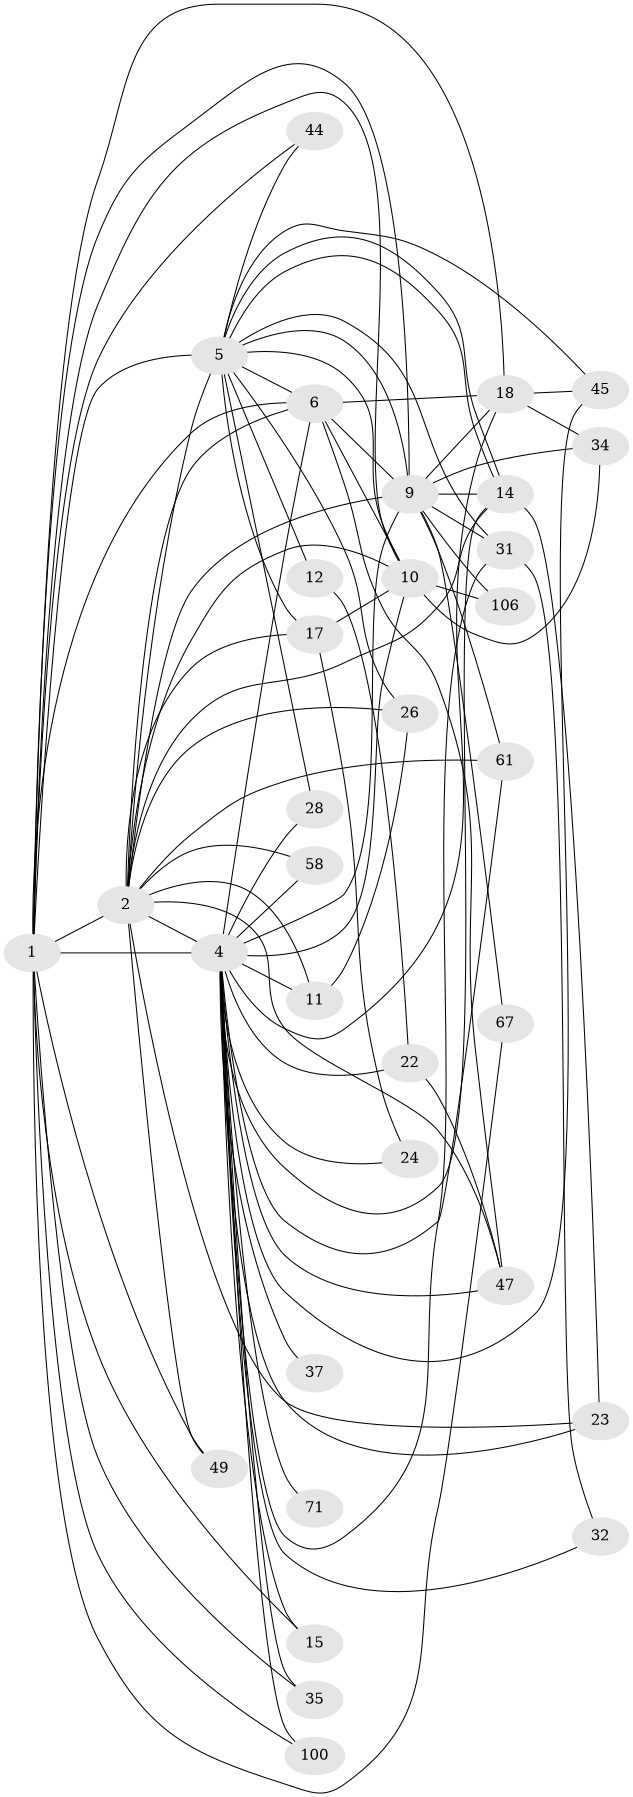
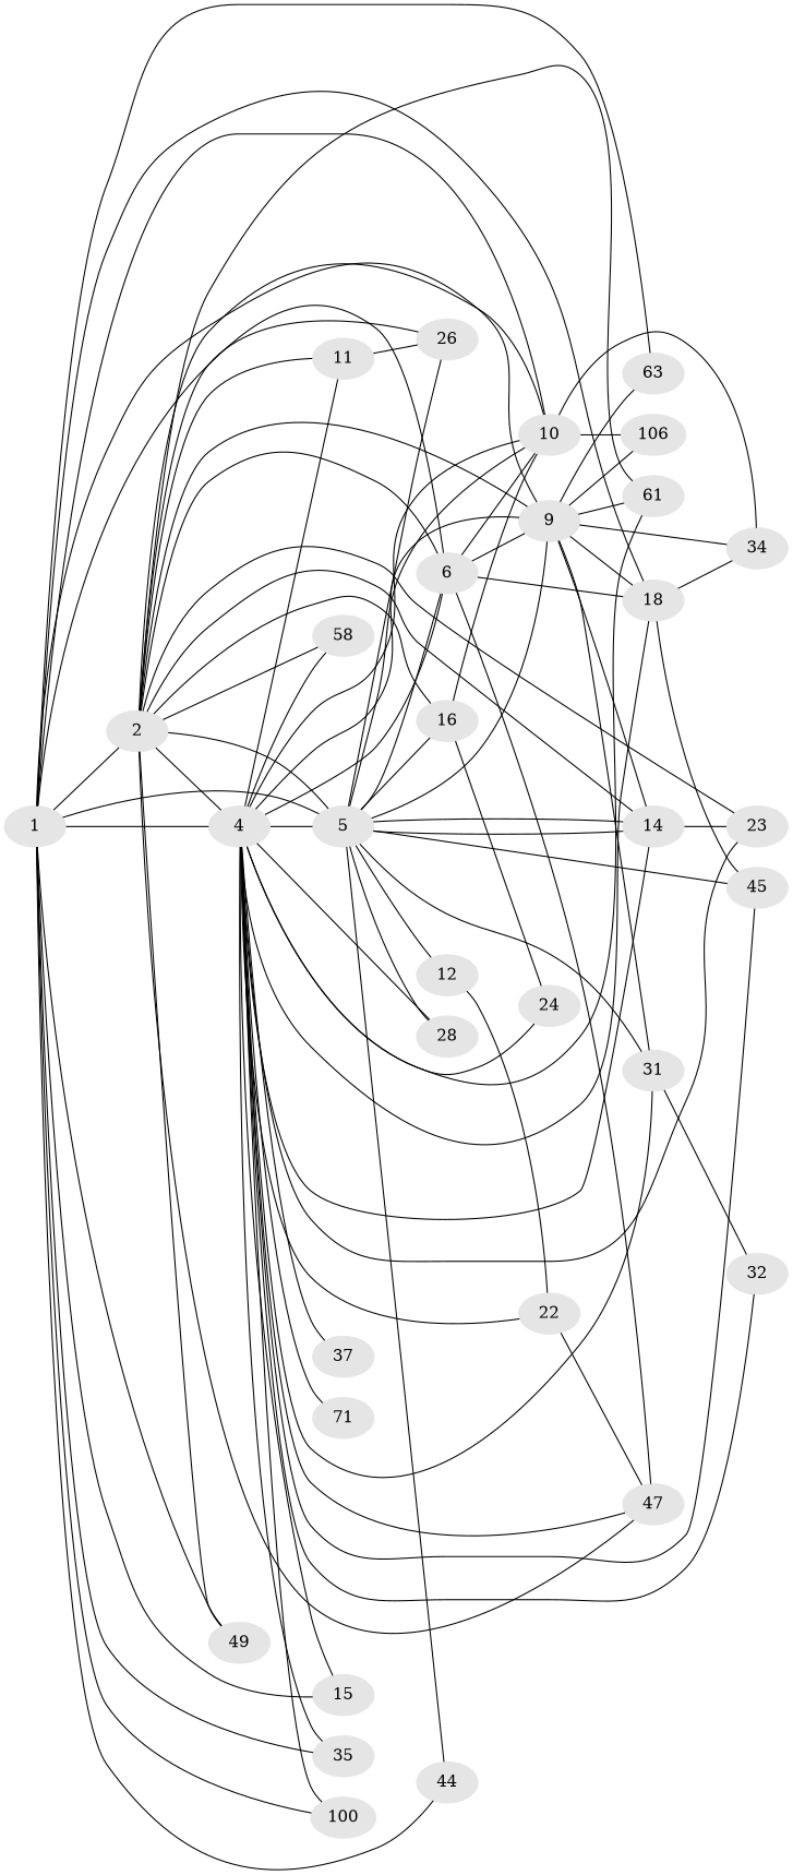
  graph {
    rankdir=LR
    node [color=gray90 style=filled]
    1 [super="+65+86+17"]
    2 [super="+3+107+52+40+29+43"]
    4 [super="+56+30+33+25+38+41+7+82+42+21+39+8"]
    5
    6
    9 [super="+73"]
    15
    18 [super="+109"]
    n9 [label=10 super="+67+74+111+112+104+78+51"]
    35
    44
    49
-   63 [label=67]
+   63
    100
    11 [super="+60"]
    14 [super="+62+27"]
-   16 [super="+75" label=17]
+   16 [super="+75"]
    23 [super="+68"]
    26 [super="+36+57+66"]
    47 [super="+76+99+72+77+80"]
    58 [super="+105"]
    61
    22
    24
    28 [super="+93"]
    32
    37
    45
    71
    31
    12 [super="+70"]
    34 [super="+90"]
    106
    1 -- 2 [weight=2]
    1 -- 4 [weight=12]
    1 -- 5
    1 -- 6
    1 -- 9 [weight=3]
    1 -- 15
    1 -- 18
    1 -- n9
    1 -- 35
    1 -- 44
    1 -- 49
    1 -- 63
    1 -- 100
    2 -- 4 [weight=19]
    2 -- 5 [weight=3]
    2 -- 6 [weight=3]
    2 -- 9 [weight=2]
    2 -- n9 [weight=3]
    2 -- 49
    2 -- 11
    2 -- 14
    2 -- 16
    2 -- 23
    2 -- 26
    2 -- 47
    2 -- 58 [weight=2]
    2 -- 61
+   4 -- 5 [weight=6]
    4 -- 6 [weight=5]
    4 -- 9 [weight=6]
    4 -- 15
    4 -- 18
    4 -- n9 [weight=4]
    4 -- 35
    4 -- 100
    4 -- 11 [weight=2]
    4 -- 14
    4 -- 23 [weight=2]
    4 -- 47 [weight=4]
    4 -- 58
    4 -- 61
    4 -- 22 [weight=5]
    4 -- 24
    4 -- 28 [weight=2]
    4 -- 32
    4 -- 37 [weight=2]
    4 -- 45
    4 -- 71
    4 -- 31
    5 -- 6
    5 -- 9
    5 -- n9
    5 -- 44
    5 -- 14
    5 -- 14
    5 -- 16 [weight=2]
    5 -- 26 [weight=3]
    5 -- 28
    5 -- 45
    5 -- 31
    5 -- 12
    6 -- 9
    6 -- 18
    6 -- n9
    6 -- 47
    9 -- 18
    9 -- 63
    9 -- 14
    9 -- 61
    9 -- 31
    9 -- 34 [weight=2]
    9 -- 106
    18 -- 45
    18 -- 34
    n9 -- 34
    n9 -- 106
    11 -- 26
    14 -- 23
    16 -- n9
    16 -- 24
    22 -- 47
    31 -- 32
    12 -- 22
  }
